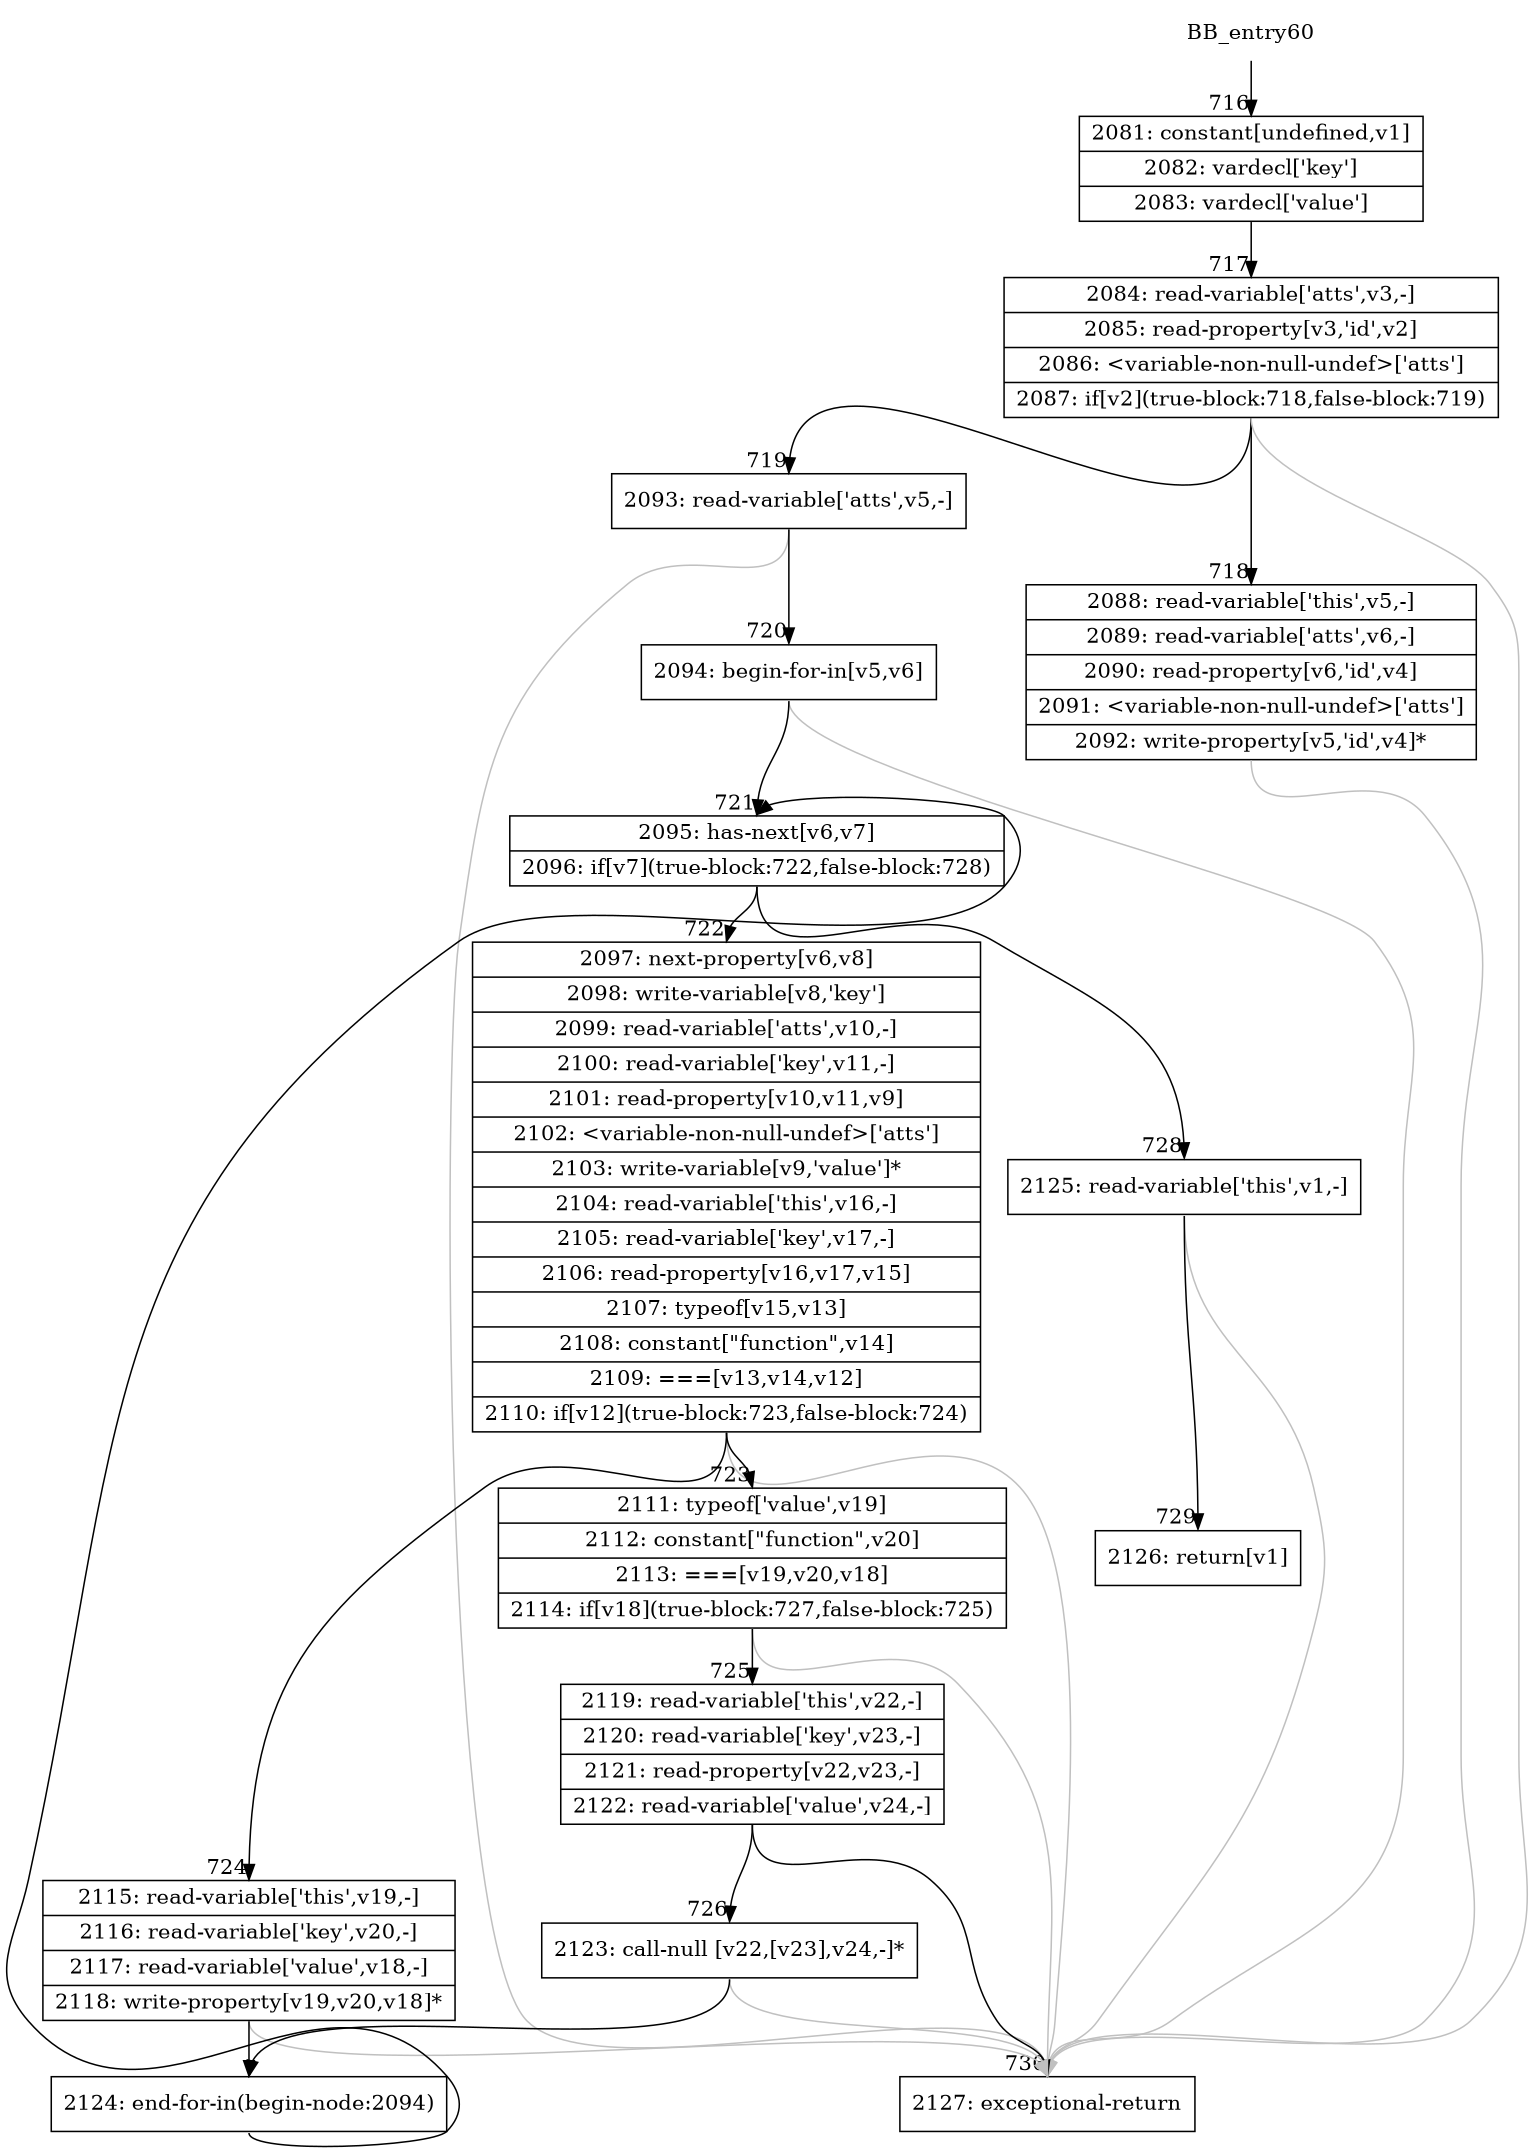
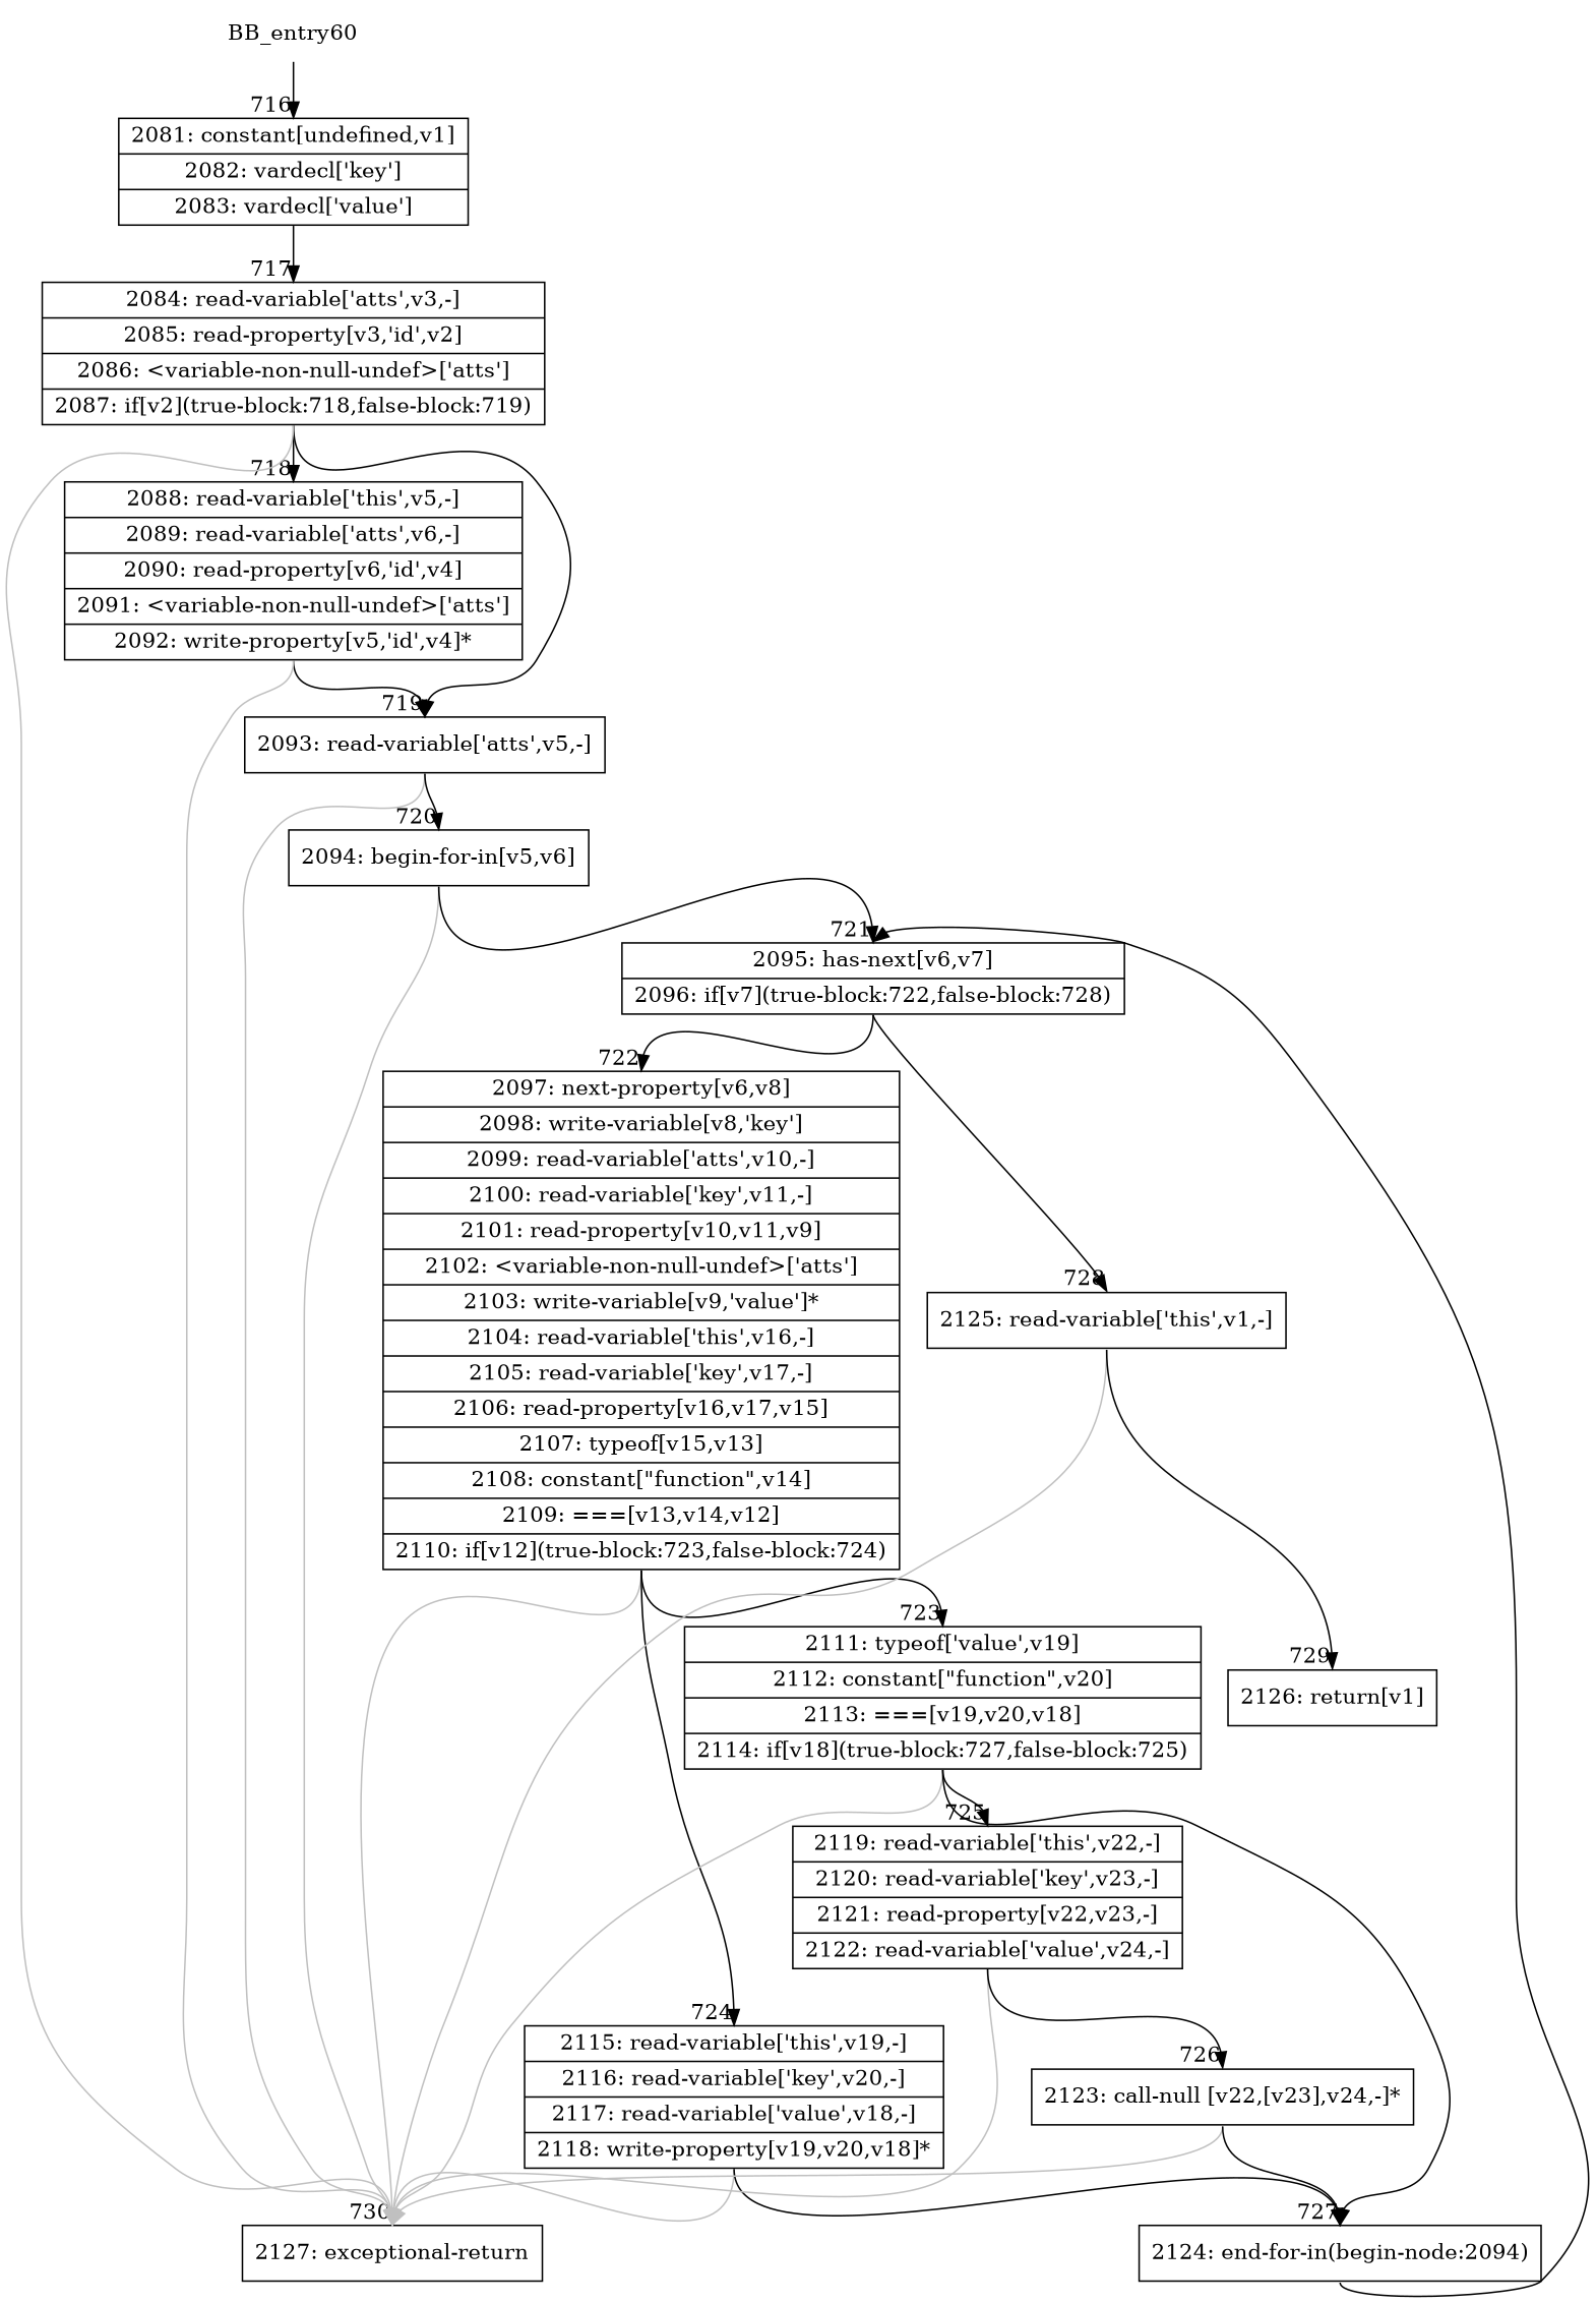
  digraph {
    rankdir=TD
    node [shape=record]
    edge [headport=n tailport=s]
    n1 [label=BB_entry60 shape=none]
    n2 [label="{2081: constant[undefined,v1]|2082: vardecl['key']|2083: vardecl['value']}"]
    n3 [label="{2084: read-variable['atts',v3,-]|2085: read-property[v3,'id',v2]|2086: \<variable-non-null-undef\>['atts']|2087: if[v2](true-block:718,false-block:719)}"]
    n4 [label="{2088: read-variable['this',v5,-]|2089: read-variable['atts',v6,-]|2090: read-property[v6,'id',v4]|2091: \<variable-non-null-undef\>['atts']|2092: write-property[v5,'id',v4]*}"]
    n5 [label="{2093: read-variable['atts',v5,-]}"]
    n6 [label="{2127: exceptional-return}"]
    n7 [label="{2094: begin-for-in[v5,v6]}"]
    n8 [label="{2095: has-next[v6,v7]|2096: if[v7](true-block:722,false-block:728)}"]
    n9 [label="{2097: next-property[v6,v8]|2098: write-variable[v8,'key']|2099: read-variable['atts',v10,-]|2100: read-variable['key',v11,-]|2101: read-property[v10,v11,v9]|2102: \<variable-non-null-undef\>['atts']|2103: write-variable[v9,'value']*|2104: read-variable['this',v16,-]|2105: read-variable['key',v17,-]|2106: read-property[v16,v17,v15]|2107: typeof[v15,v13]|2108: constant[\"function\",v14]|2109: ===[v13,v14,v12]|2110: if[v12](true-block:723,false-block:724)}"]
    n10 [label="{2125: read-variable['this',v1,-]}"]
    n11 [label="{2111: typeof['value',v19]|2112: constant[\"function\",v20]|2113: ===[v19,v20,v18]|2114: if[v18](true-block:727,false-block:725)}"]
    n12 [label="{2115: read-variable['this',v19,-]|2116: read-variable['key',v20,-]|2117: read-variable['value',v18,-]|2118: write-property[v19,v20,v18]*}"]
    n13 [label="{2126: return[v1]}"]
    n14 [label="{2124: end-for-in(begin-node:2094)}"]
    n15 [label="{2119: read-variable['this',v22,-]|2120: read-variable['key',v23,-]|2121: read-property[v22,v23,-]|2122: read-variable['value',v24,-]}"]
    n16 [label="{2123: call-null [v22,[v23],v24,-]*}"]
    n1 -> n2 [headlabel="    716"]
    n2 -> n3 [headlabel="      717"]
    n3 -> n4 [headlabel="      718"]
    n3 -> n5 [headlabel="      719"]
    n3 -> n6 [color=gray headlabel="      730"]
+   n4 -> n5
    n4 -> n6 [color=gray]
    n5 -> n6 [color=gray]
    n5 -> n7 [headlabel="      720"]
    n7 -> n6 [color=gray]
    n7 -> n8 [headlabel="      721"]
    n8 -> n9 [headlabel="      722"]
    n8 -> n10 [headlabel="      728"]
    n9 -> n6 [color=gray]
    n9 -> n11 [headlabel="      723"]
    n9 -> n12 [headlabel="      724"]
    n10 -> n6 [color=gray]
    n10 -> n13 [headlabel="      729"]
    n11 -> n6 [color=gray]
+   n11 -> n14 [headlabel="      727"]
    n11 -> n15 [headlabel="      725"]
    n12 -> n6 [color=gray]
    n12 -> n14
    n14 -> n8
-   n15 -> n6 [color=black]
+   n15 -> n6 [color=gray]
    n15 -> n16 [headlabel="      726"]
    n16 -> n6 [color=gray]
    n16 -> n14
  }
